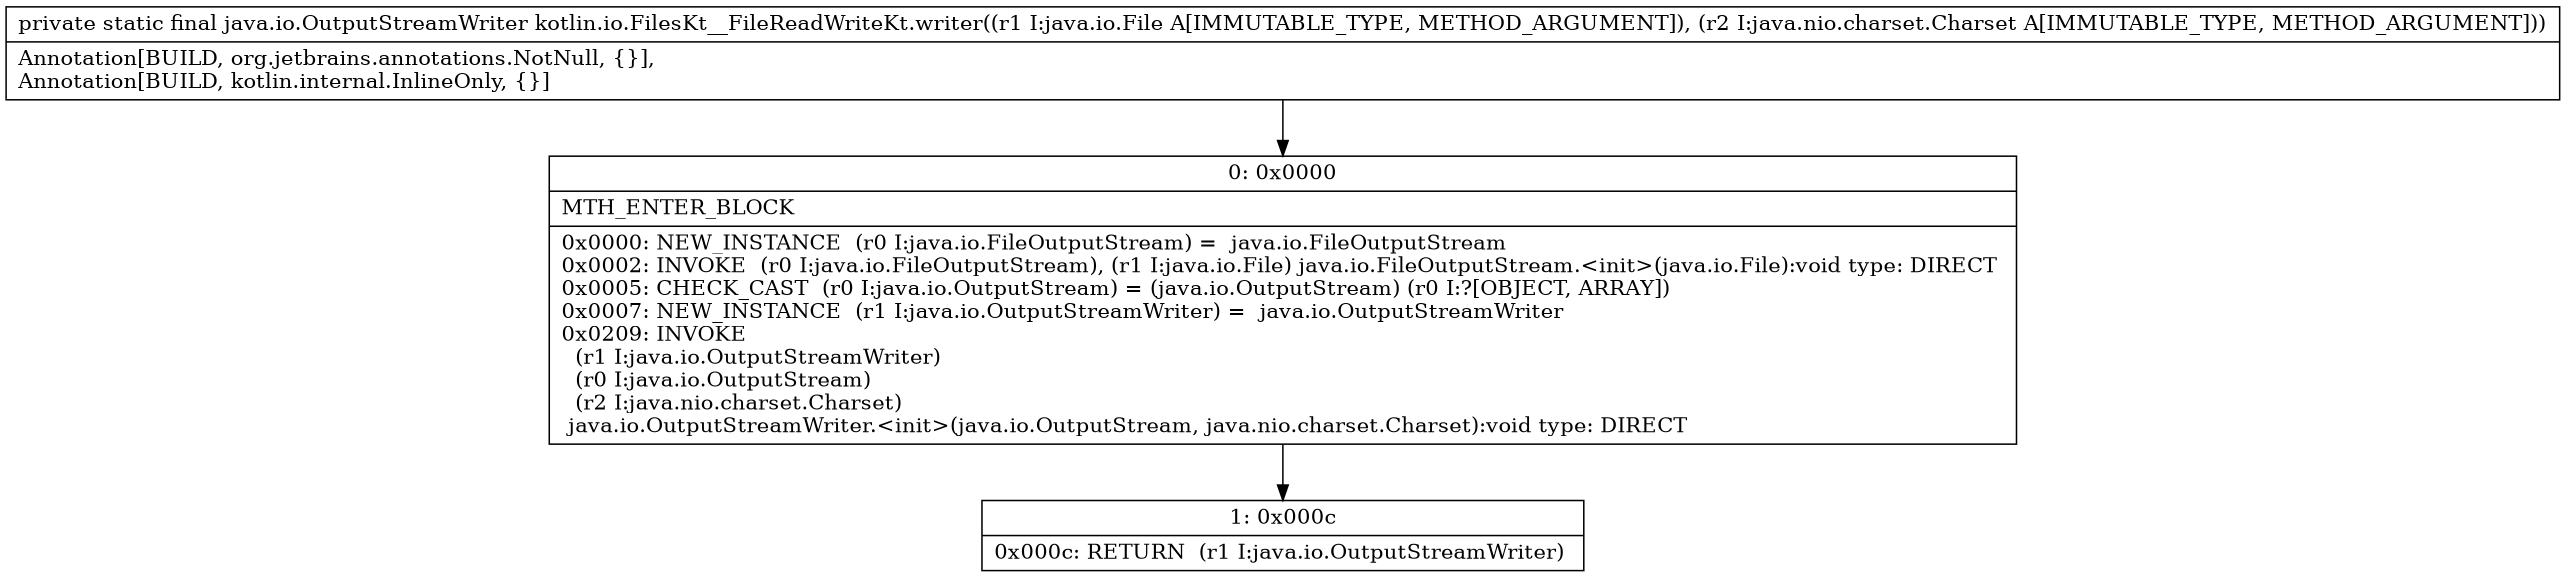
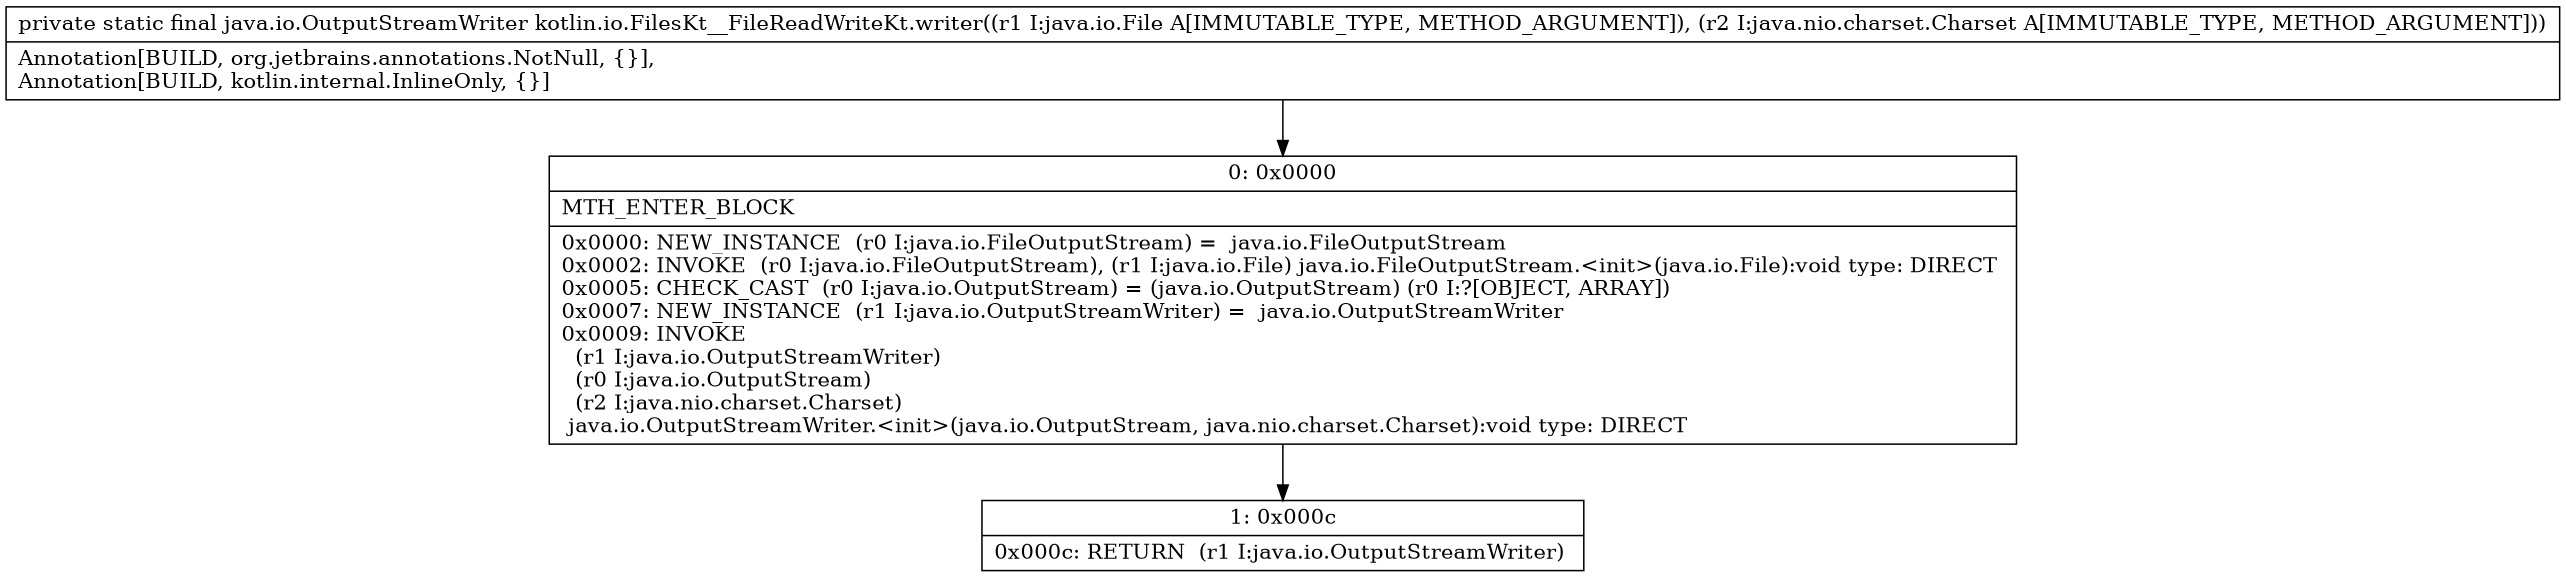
  digraph {
    node [shape=record]
-   n1 [label="{0\:\ 0x0000|MTH_ENTER_BLOCK\l|0x0000: NEW_INSTANCE  (r0 I:java.io.FileOutputStream) =  java.io.FileOutputStream \l0x0002: INVOKE  (r0 I:java.io.FileOutputStream), (r1 I:java.io.File) java.io.FileOutputStream.\<init\>(java.io.File):void type: DIRECT \l0x0005: CHECK_CAST  (r0 I:java.io.OutputStream) = (java.io.OutputStream) (r0 I:?[OBJECT, ARRAY]) \l0x0007: NEW_INSTANCE  (r1 I:java.io.OutputStreamWriter) =  java.io.OutputStreamWriter \l0x0209: INVOKE  \l  (r1 I:java.io.OutputStreamWriter)\l  (r0 I:java.io.OutputStream)\l  (r2 I:java.nio.charset.Charset)\l java.io.OutputStreamWriter.\<init\>(java.io.OutputStream, java.nio.charset.Charset):void type: DIRECT \l}"]
+   n1 [label="{0\:\ 0x0000|MTH_ENTER_BLOCK\l|0x0000: NEW_INSTANCE  (r0 I:java.io.FileOutputStream) =  java.io.FileOutputStream \l0x0002: INVOKE  (r0 I:java.io.FileOutputStream), (r1 I:java.io.File) java.io.FileOutputStream.\<init\>(java.io.File):void type: DIRECT \l0x0005: CHECK_CAST  (r0 I:java.io.OutputStream) = (java.io.OutputStream) (r0 I:?[OBJECT, ARRAY]) \l0x0007: NEW_INSTANCE  (r1 I:java.io.OutputStreamWriter) =  java.io.OutputStreamWriter \l0x0009: INVOKE  \l  (r1 I:java.io.OutputStreamWriter)\l  (r0 I:java.io.OutputStream)\l  (r2 I:java.nio.charset.Charset)\l java.io.OutputStreamWriter.\<init\>(java.io.OutputStream, java.nio.charset.Charset):void type: DIRECT \l}"]
    n2 [label="{1\:\ 0x000c|0x000c: RETURN  (r1 I:java.io.OutputStreamWriter) \l}"]
    n3 [label="{private static final java.io.OutputStreamWriter kotlin.io.FilesKt__FileReadWriteKt.writer((r1 I:java.io.File A[IMMUTABLE_TYPE, METHOD_ARGUMENT]), (r2 I:java.nio.charset.Charset A[IMMUTABLE_TYPE, METHOD_ARGUMENT]))  | Annotation[BUILD, org.jetbrains.annotations.NotNull, \{\}], \lAnnotation[BUILD, kotlin.internal.InlineOnly, \{\}]\l}"]
    n1 -> n2
    n3 -> n1
  }
